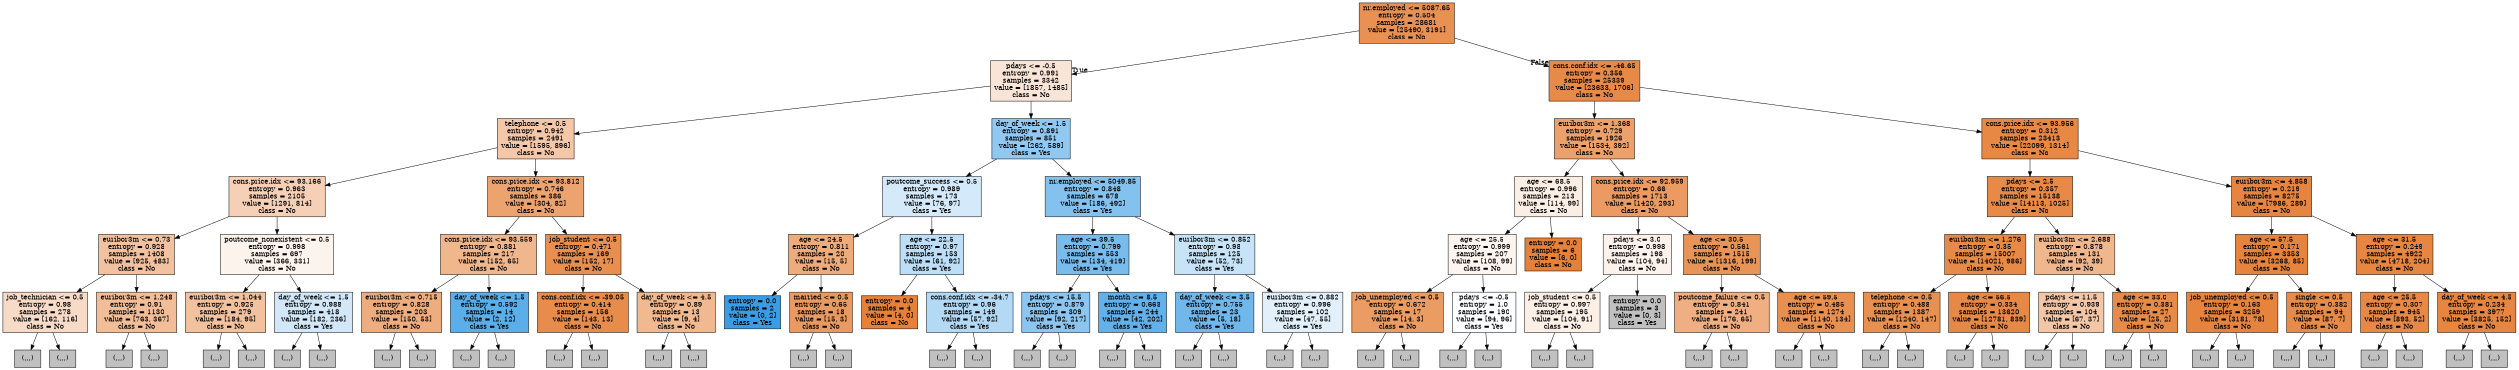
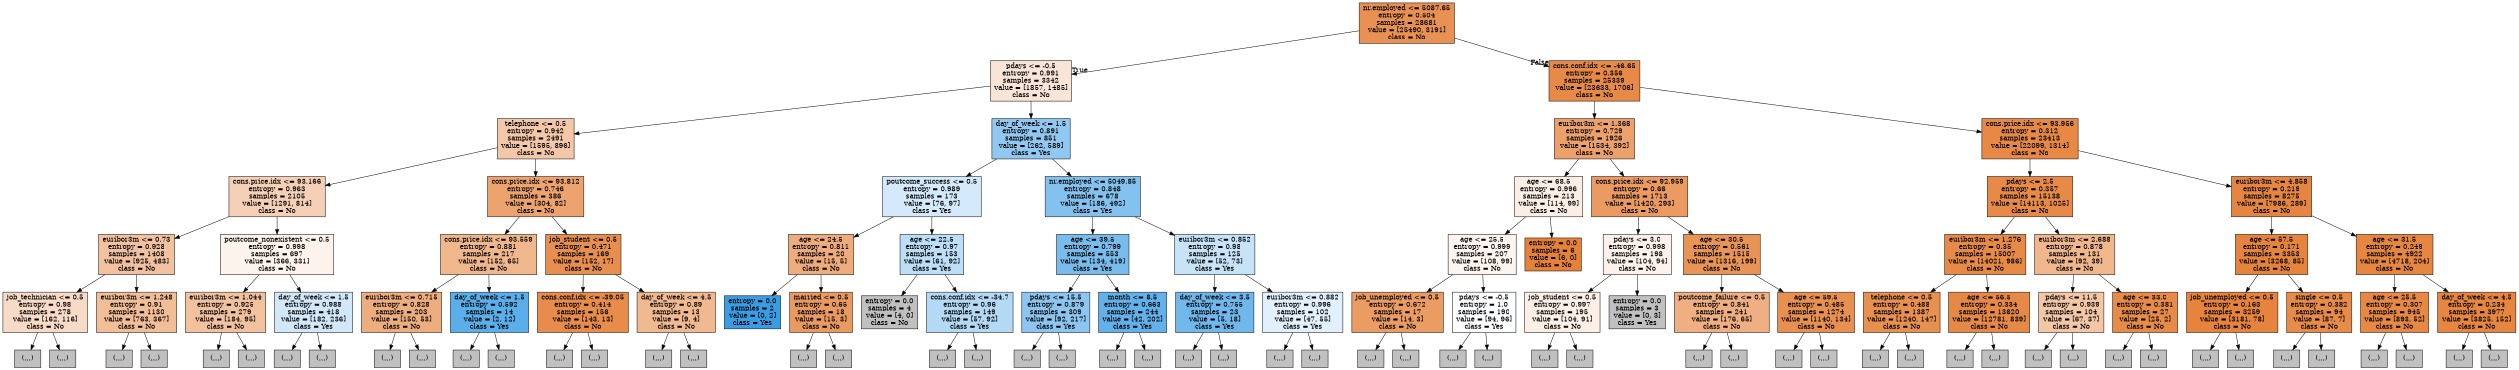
  digraph {
    node [color=black fillcolor="#C0C0C0" shape=box style=filled]
    n1 [fillcolor="#e58139df" label="nr.employed <= 5087.65\nentropy = 0.504\nsamples = 28681\nvalue = [25490, 3191]\nclass = No"]
    n2 [fillcolor="#e5813933" label="pdays <= -0.5\nentropy = 0.991\nsamples = 3342\nvalue = [1857, 1485]\nclass = No"]
    n3 [fillcolor="#e58139ed" label="cons.conf.idx <= -46.65\nentropy = 0.356\nsamples = 25339\nvalue = [23633, 1706]\nclass = No"]
    n4 [fillcolor="#e5813970" label="telephone <= 0.5\nentropy = 0.942\nsamples = 2491\nvalue = [1595, 896]\nclass = No"]
    n5 [fillcolor="#399de58e" label="day_of_week <= 1.5\nentropy = 0.891\nsamples = 851\nvalue = [262, 589]\nclass = Yes"]
    n6 [fillcolor="#e58139be" label="euribor3m <= 1.368\nentropy = 0.729\nsamples = 1926\nvalue = [1534, 392]\nclass = No"]
    n7 [fillcolor="#e58139f0" label="cons.price.idx <= 93.956\nentropy = 0.312\nsamples = 23413\nvalue = [22099, 1314]\nclass = No"]
    n8 [fillcolor="#e581395e" label="cons.price.idx <= 93.166\nentropy = 0.963\nsamples = 2105\nvalue = [1291, 814]\nclass = No"]
    n9 [fillcolor="#e58139ba" label="cons.price.idx <= 93.812\nentropy = 0.746\nsamples = 386\nvalue = [304, 82]\nclass = No"]
    n10 [fillcolor="#399de537" label="poutcome_success <= 0.5\nentropy = 0.989\nsamples = 173\nvalue = [76, 97]\nclass = Yes"]
    n11 [fillcolor="#399de59f" label="nr.employed <= 5049.85\nentropy = 0.848\nsamples = 678\nvalue = [186, 492]\nclass = Yes"]
    n12 [fillcolor="#e581397a" label="euribor3m <= 0.73\nentropy = 0.928\nsamples = 1408\nvalue = [925, 483]\nclass = No"]
    n13 [fillcolor="#e5813918" label="poutcome_nonexistent <= 0.5\nentropy = 0.998\nsamples = 697\nvalue = [366, 331]\nclass = No"]
    n14 [fillcolor="#e5813992" label="cons.price.idx <= 93.559\nentropy = 0.881\nsamples = 217\nvalue = [152, 65]\nclass = No"]
    n15 [fillcolor="#e58139e2" label="job_student <= 0.5\nentropy = 0.471\nsamples = 169\nvalue = [152, 17]\nclass = No"]
    n16 [fillcolor="#e5813948" label="job_technician <= 0.5\nentropy = 0.98\nsamples = 278\nvalue = [162, 116]\nclass = No"]
    n17 [fillcolor="#e5813984" label="euribor3m <= 1.248\nentropy = 0.91\nsamples = 1130\nvalue = [763, 367]\nclass = No"]
    n18 [fillcolor="#e581397b" label="euribor3m <= 1.044\nentropy = 0.925\nsamples = 279\nvalue = [184, 95]\nclass = No"]
    n19 [fillcolor="#399de53a" label="day_of_week <= 1.5\nentropy = 0.988\nsamples = 418\nvalue = [182, 236]\nclass = Yes"]
    n20 [label="(...)"]
    n21 [label="(...)"]
    n22 [label="(...)"]
    n23 [label="(...)"]
    n24 [label="(...)"]
    n25 [label="(...)"]
    n26 [label="(...)"]
    n27 [label="(...)"]
    n28 [fillcolor="#e58139a5" label="euribor3m <= 0.715\nentropy = 0.828\nsamples = 203\nvalue = [150, 53]\nclass = No"]
    n29 [fillcolor="#399de5d4" label="day_of_week <= 1.5\nentropy = 0.592\nsamples = 14\nvalue = [2, 12]\nclass = Yes"]
    n30 [fillcolor="#e58139e8" label="cons.conf.idx <= -39.05\nentropy = 0.414\nsamples = 156\nvalue = [143, 13]\nclass = No"]
    n31 [fillcolor="#e581398e" label="day_of_week <= 4.5\nentropy = 0.89\nsamples = 13\nvalue = [9, 4]\nclass = No"]
    n32 [label="(...)"]
    n33 [label="(...)"]
    n34 [label="(...)"]
    n35 [label="(...)"]
    n36 [label="(...)"]
    n37 [label="(...)"]
    n38 [label="(...)"]
    n39 [label="(...)"]
    n40 [fillcolor="#e58139aa" label="age <= 24.5\nentropy = 0.811\nsamples = 20\nvalue = [15, 5]\nclass = No"]
    n41 [fillcolor="#399de556" label="age <= 22.5\nentropy = 0.97\nsamples = 153\nvalue = [61, 92]\nclass = Yes"]
    n42 [fillcolor="#399de5ad" label="age <= 39.5\nentropy = 0.799\nsamples = 553\nvalue = [134, 419]\nclass = Yes"]
    n43 [fillcolor="#399de549" label="euribor3m <= 0.852\nentropy = 0.98\nsamples = 125\nvalue = [52, 73]\nclass = Yes"]
    n44 [fillcolor="#399de5ff" label="entropy = 0.0\nsamples = 2\nvalue = [0, 2]\nclass = Yes"]
    n45 [fillcolor="#e58139cc" label="married <= 0.5\nentropy = 0.65\nsamples = 18\nvalue = [15, 3]\nclass = No"]
-   n46 [fillcolor="#e58139ff" label="entropy = 0.0\nsamples = 4\nvalue = [4, 0]\nclass = No"]
+   n46 [label="entropy = 0.0\nsamples = 4\nvalue = [4, 0]\nclass = No"]
    n47 [fillcolor="#399de561" label="cons.conf.idx <= -34.7\nentropy = 0.96\nsamples = 149\nvalue = [57, 92]\nclass = Yes"]
    n48 [label="(...)"]
    n49 [label="(...)"]
    n50 [label="(...)"]
    n51 [label="(...)"]
    n52 [fillcolor="#399de593" label="pdays <= 15.5\nentropy = 0.879\nsamples = 309\nvalue = [92, 217]\nclass = Yes"]
    n53 [fillcolor="#399de5ca" label="month <= 8.5\nentropy = 0.663\nsamples = 244\nvalue = [42, 202]\nclass = Yes"]
    n54 [fillcolor="#399de5b8" label="day_of_week <= 3.5\nentropy = 0.755\nsamples = 23\nvalue = [5, 18]\nclass = Yes"]
    n55 [fillcolor="#399de525" label="euribor3m <= 0.882\nentropy = 0.996\nsamples = 102\nvalue = [47, 55]\nclass = Yes"]
    n56 [label="(...)"]
    n57 [label="(...)"]
    n58 [label="(...)"]
    n59 [label="(...)"]
    n60 [label="(...)"]
    n61 [label="(...)"]
    n62 [label="(...)"]
    n63 [label="(...)"]
    n64 [fillcolor="#e5813922" label="age <= 68.5\nentropy = 0.996\nsamples = 213\nvalue = [114, 99]\nclass = No"]
    n65 [fillcolor="#e58139ca" label="cons.price.idx <= 92.959\nentropy = 0.66\nsamples = 1713\nvalue = [1420, 293]\nclass = No"]
    n66 [fillcolor="#e58139ec" label="pdays <= 2.5\nentropy = 0.357\nsamples = 15138\nvalue = [14113, 1025]\nclass = No"]
    n67 [fillcolor="#e58139f6" label="euribor3m <= 4.858\nentropy = 0.219\nsamples = 8275\nvalue = [7986, 289]\nclass = No"]
    n68 [fillcolor="#e5813915" label="age <= 25.5\nentropy = 0.999\nsamples = 207\nvalue = [108, 99]\nclass = No"]
    n69 [fillcolor="#e58139ff" label="entropy = 0.0\nsamples = 6\nvalue = [6, 0]\nclass = No"]
    n70 [fillcolor="#e5813919" label="pdays <= 3.0\nentropy = 0.998\nsamples = 198\nvalue = [104, 94]\nclass = No"]
    n71 [fillcolor="#e58139d8" label="age <= 30.5\nentropy = 0.561\nsamples = 1515\nvalue = [1316, 199]\nclass = No"]
    n72 [fillcolor="#e58139c8" label="job_unemployed <= 0.5\nentropy = 0.672\nsamples = 17\nvalue = [14, 3]\nclass = No"]
    n73 [fillcolor="#399de505" label="pdays <= -0.5\nentropy = 1.0\nsamples = 190\nvalue = [94, 96]\nclass = Yes"]
    n74 [label="(...)"]
    n75 [label="(...)"]
    n76 [label="(...)"]
    n77 [label="(...)"]
    n78 [fillcolor="#e5813920" label="job_student <= 0.5\nentropy = 0.997\nsamples = 195\nvalue = [104, 91]\nclass = No"]
    n79 [label="entropy = 0.0\nsamples = 3\nvalue = [0, 3]\nclass = Yes"]
    n80 [fillcolor="#e58139a1" label="poutcome_failure <= 0.5\nentropy = 0.841\nsamples = 241\nvalue = [176, 65]\nclass = No"]
    n81 [fillcolor="#e58139e1" label="age <= 59.5\nentropy = 0.485\nsamples = 1274\nvalue = [1140, 134]\nclass = No"]
    n82 [label="(...)"]
    n83 [label="(...)"]
    n84 [label="(...)"]
    n85 [label="(...)"]
    n86 [label="(...)"]
    n87 [label="(...)"]
    n88 [fillcolor="#e58139ed" label="euribor3m <= 1.276\nentropy = 0.35\nsamples = 15007\nvalue = [14021, 986]\nclass = No"]
    n89 [fillcolor="#e5813993" label="euribor3m <= 2.688\nentropy = 0.878\nsamples = 131\nvalue = [92, 39]\nclass = No"]
    n90 [fillcolor="#e58139f8" label="age <= 57.5\nentropy = 0.171\nsamples = 3353\nvalue = [3268, 85]\nclass = No"]
    n91 [fillcolor="#e58139f4" label="age <= 31.5\nentropy = 0.249\nsamples = 4922\nvalue = [4718, 204]\nclass = No"]
    n92 [fillcolor="#e58139e1" label="telephone <= 0.5\nentropy = 0.488\nsamples = 1387\nvalue = [1240, 147]\nclass = No"]
    n93 [fillcolor="#e58139ee" label="age <= 56.5\nentropy = 0.334\nsamples = 13620\nvalue = [12781, 839]\nclass = No"]
    n94 [fillcolor="#e5813972" label="pdays <= 11.5\nentropy = 0.939\nsamples = 104\nvalue = [67, 37]\nclass = No"]
    n95 [fillcolor="#e58139eb" label="age <= 33.0\nentropy = 0.381\nsamples = 27\nvalue = [25, 2]\nclass = No"]
    n96 [label="(...)"]
    n97 [label="(...)"]
    n98 [label="(...)"]
    n99 [label="(...)"]
    n100 [label="(...)"]
    n101 [label="(...)"]
    n102 [label="(...)"]
    n103 [label="(...)"]
    n104 [fillcolor="#e58139f9" label="job_unemployed <= 0.5\nentropy = 0.163\nsamples = 3259\nvalue = [3181, 78]\nclass = No"]
    n105 [fillcolor="#e58139ea" label="single <= 0.5\nentropy = 0.382\nsamples = 94\nvalue = [87, 7]\nclass = No"]
    n106 [fillcolor="#e58139f0" label="age <= 25.5\nentropy = 0.307\nsamples = 945\nvalue = [893, 52]\nclass = No"]
    n107 [fillcolor="#e58139f5" label="day_of_week <= 4.5\nentropy = 0.234\nsamples = 3977\nvalue = [3825, 152]\nclass = No"]
    n108 [label="(...)"]
    n109 [label="(...)"]
    n110 [label="(...)"]
    n111 [label="(...)"]
    n112 [label="(...)"]
    n113 [label="(...)"]
    n114 [label="(...)"]
    n115 [label="(...)"]
    n1 -> n2 [headlabel=True labelangle=45 labeldistance=2.5]
    n1 -> n3 [headlabel=False labelangle=-45 labeldistance=2.5]
    n2 -> n4
    n2 -> n5
    n3 -> n6
    n3 -> n7
    n4 -> n8
    n4 -> n9
    n5 -> n10
    n5 -> n11
    n6 -> n64
    n6 -> n65
    n7 -> n66
    n7 -> n67
    n8 -> n12
    n8 -> n13
    n9 -> n14
    n9 -> n15
    n10 -> n40
    n10 -> n41
    n11 -> n42
    n11 -> n43
    n12 -> n16
    n12 -> n17
    n13 -> n18
    n13 -> n19
    n14 -> n28
    n14 -> n29
    n15 -> n30
    n15 -> n31
    n16 -> n20
    n16 -> n21
    n17 -> n22
    n17 -> n23
    n18 -> n24
    n18 -> n25
    n19 -> n26
    n19 -> n27
    n28 -> n32
    n28 -> n33
    n29 -> n34
    n29 -> n35
    n30 -> n36
    n30 -> n37
    n31 -> n38
    n31 -> n39
    n40 -> n44
    n40 -> n45
    n41 -> n46
    n41 -> n47
    n42 -> n52
    n42 -> n53
    n43 -> n54
    n43 -> n55
    n45 -> n48
    n45 -> n49
    n47 -> n50
    n47 -> n51
    n52 -> n56
    n52 -> n57
    n53 -> n58
    n53 -> n59
    n54 -> n60
    n54 -> n61
    n55 -> n62
    n55 -> n63
    n64 -> n68
    n64 -> n69
    n65 -> n70
    n65 -> n71
    n66 -> n88
    n66 -> n89
    n67 -> n90
    n67 -> n91
    n68 -> n72
    n68 -> n73
    n70 -> n78
    n70 -> n79
    n71 -> n80
    n71 -> n81
    n72 -> n74
    n72 -> n75
    n73 -> n76
    n73 -> n77
    n78 -> n82
    n78 -> n83
    n80 -> n84
    n80 -> n85
    n81 -> n86
    n81 -> n87
    n88 -> n92
    n88 -> n93
    n89 -> n94
    n89 -> n95
    n90 -> n104
    n90 -> n105
    n91 -> n106
    n91 -> n107
    n92 -> n96
    n92 -> n97
    n93 -> n98
    n93 -> n99
    n94 -> n100
    n94 -> n101
    n95 -> n102
    n95 -> n103
    n104 -> n108
    n104 -> n109
    n105 -> n110
    n105 -> n111
    n106 -> n112
    n106 -> n113
    n107 -> n114
    n107 -> n115
  }
